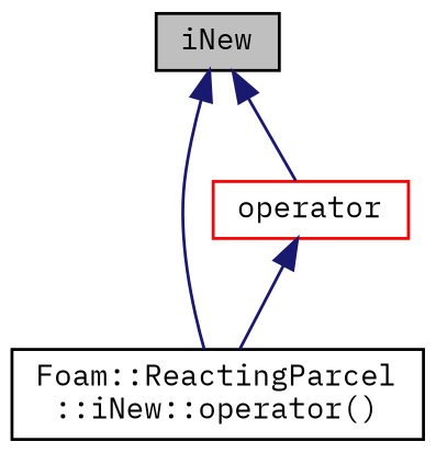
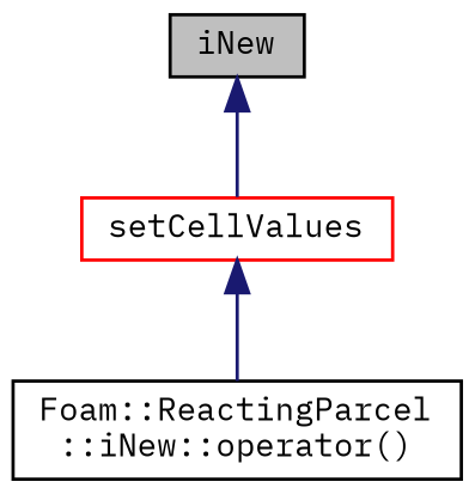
  digraph {
    fontname="IBM Plex Mono"
    rankdir=TB
    node [color=black fontname="IBM Plex Mono" fontsize=10 shape=record]
    edge [color=midnightblue dir=back fontname="IBM Plex Mono" fontsize=10 labelfontname=Helvetica labelfontsize=10 style=solid]
    n1 [fillcolor=grey75 fontcolor=black height=0.2 label=iNew style=filled width=0.4]
    n2 [height=0.2 label="Foam::ReactingParcel\l::iNew::operator()" width=0.4]
-   n3 [color=red height=0.2 label=operator width=0.4]
-   n1 -> n2
+   n3 [color=red height=0.2 label=setCellValues width=0.4]
    n1 -> n3
    n3 -> n2
  }
